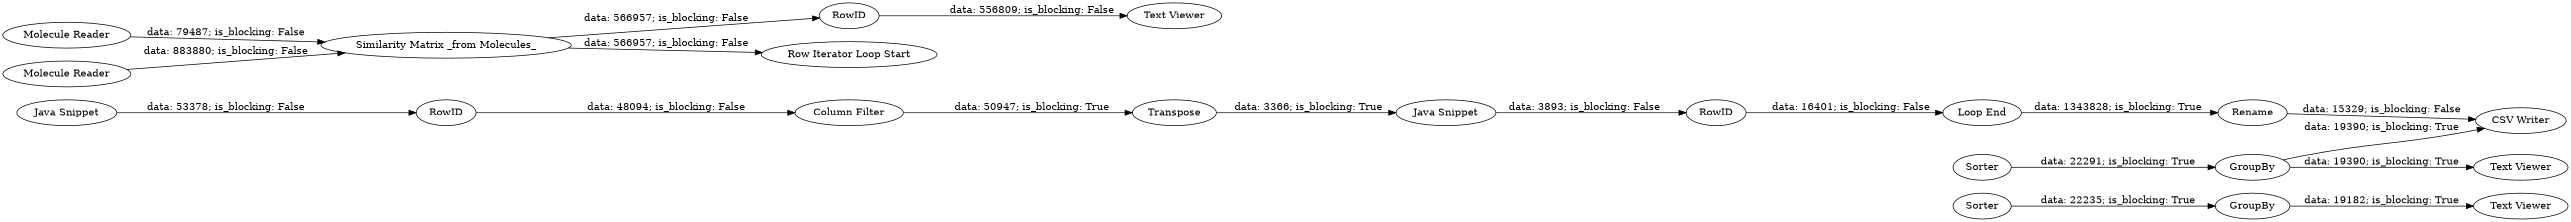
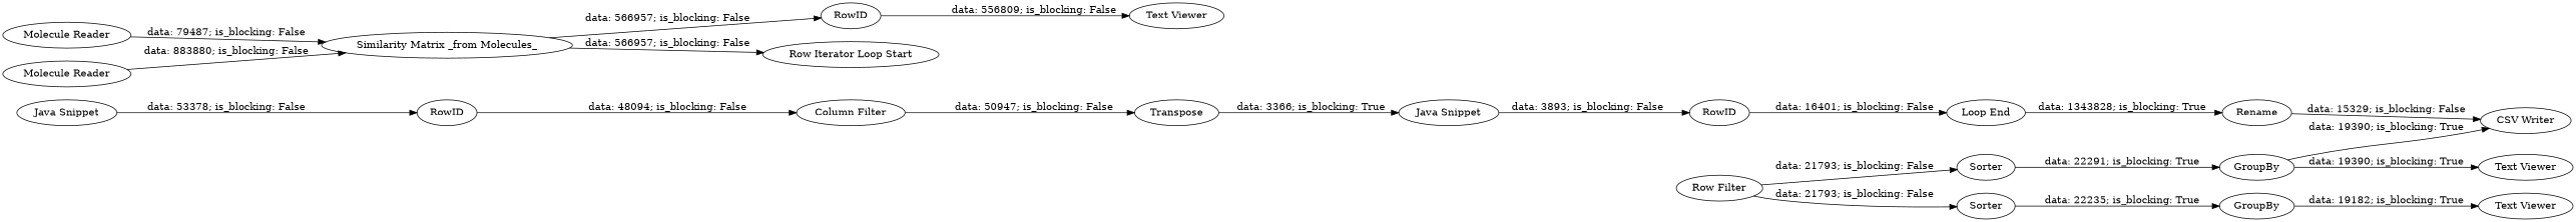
  digraph {
    rankdir=LR
    n1 [label="Java Snippet"]
    n2 [label=RowID]
    n3 [label="Column Filter"]
    n4 [label="Java Snippet"]
    n5 [label=RowID]
    n6 [label="Loop End"]
    n7 [label=Rename]
    n8 [label=Transpose]
    n9 [label=GroupBy]
    n10 [label="CSV Writer"]
    n11 [label="Text Viewer"]
    n12 [label=Sorter]
    n13 [label=GroupBy]
    n14 [label="Text Viewer"]
    n15 [label="Similarity Matrix _from Molecules_"]
    n16 [label=RowID]
    n17 [label="Row Iterator Loop Start"]
    n18 [label="Text Viewer"]
    n19 [label="Molecule Reader"]
    n20 [label=Sorter]
    n21 [label="Molecule Reader"]
+   n22 [label="Row Filter"]
    n1 -> n2 [label="data: 53378; is_blocking: False"]
    n2 -> n3 [label="data: 48094; is_blocking: False"]
-   n3 -> n8 [label="data: 50947; is_blocking: True"]
+   n3 -> n8 [label="data: 50947; is_blocking: False"]
    n4 -> n5 [label="data: 3893; is_blocking: False"]
    n5 -> n6 [label="data: 16401; is_blocking: False"]
    n6 -> n7 [label="data: 1343828; is_blocking: True"]
    n7 -> n10 [label="data: 15329; is_blocking: False"]
    n8 -> n4 [label="data: 3366; is_blocking: True"]
    n9 -> n10 [label="data: 19390; is_blocking: True"]
    n9 -> n11 [label="data: 19390; is_blocking: True"]
    n12 -> n13 [label="data: 22235; is_blocking: True"]
    n13 -> n14 [label="data: 19182; is_blocking: True"]
    n15 -> n16 [label="data: 566957; is_blocking: False"]
    n15 -> n17 [label="data: 566957; is_blocking: False"]
    n16 -> n18 [label="data: 556809; is_blocking: False"]
    n19 -> n15 [label="data: 79487; is_blocking: False"]
    n20 -> n9 [label="data: 22291; is_blocking: True"]
    n21 -> n15 [label="data: 883880; is_blocking: False"]
+   n22 -> n12 [label="data: 21793; is_blocking: False"]
+   n22 -> n20 [label="data: 21793; is_blocking: False"]
  }
